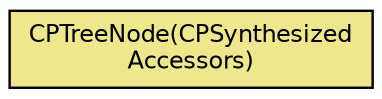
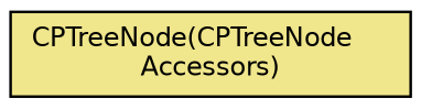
  digraph {
    rankdir=LR
-   n1 [color=black fillcolor=khaki fontname=Helvetica fontsize=10 height=0.2 label="CPTreeNode(CPSynthesized\lAccessors)" shape=record style=filled width=0.4]
+   n1 [color=black fillcolor=khaki fontname=Helvetica fontsize=10 height=0.2 label="CPTreeNode(CPTreeNode\lAccessors)" shape=record style=filled width=0.4]
  }
